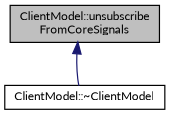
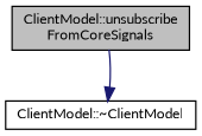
  digraph {
    rankdir=TB
    fontname=Lato
    node [color=black fontname=Lato fontsize=10 shape=record style=filled]
    n1 [fillcolor=grey75 fontcolor=black height=0.2 label="ClientModel::unsubscribe\lFromCoreSignals" width=0.4]
    n2 [fillcolor=white height=0.2 label="ClientModel::~ClientModel" width=0.4]
-   n1 -> n2 [color=midnightblue dir=back fontname=Lato fontsize=10 labelfontname=Helvetica labelfontsize=10 style=solid]
+   n2 -> n1 [color=midnightblue dir=back fontname=Lato fontsize=10 labelfontname=Helvetica labelfontsize=10 style=solid]
  }
